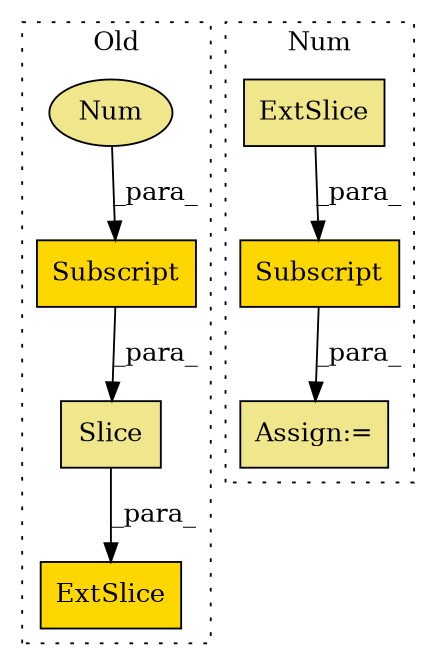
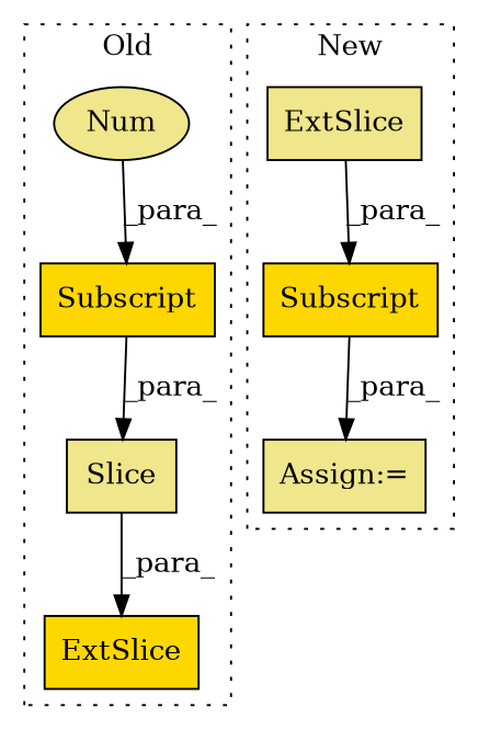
  digraph {
    node [a=63 l=6 shape=box style=filled fillcolor=khaki]
    n1 [a=80 l=1 label=Slice s=10780]
    n2 [l="15,0" label=Subscript s="10781,0" fillcolor=gold]
    n3 [a=76 l=2 label=Num s=10793 shape=ellipse]
    n4 [a=85 label=ExtSlice s=10770 fillcolor=gold]
    n5 [a=85 label=ExtSlice s=11142]
    n6 [l="19,0" label=Subscript s="11142,0" fillcolor=gold]
    n7 [a=68 l=3 label="Assign:=" s=11139]
    subgraph cluster_1 {
      label=Old
      style=dotted
      n1
      n2
      n3
      n4
    }
    subgraph cluster_2 {
-     label=Num
+     label=New
      style=dotted
      n5
      n6
      n7
    }
    n1 -> n4 [label=_para_]
    n2 -> n1 [label=_para_]
    n3 -> n2 [label=_para_]
    n5 -> n6 [label=_para_]
    n6 -> n7 [label=_para_]
  }
